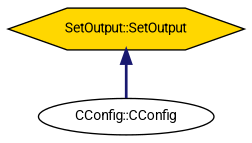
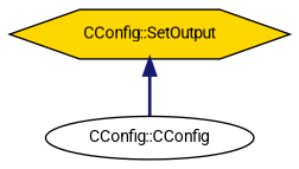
  digraph {
    rankdir=TB
    fontname=Roboto
    node [color=black fontname=Roboto fontsize=10 style=filled]
-   n1 [fillcolor=gold fontcolor=black height=0.2 label="SetOutput::SetOutput" shape=hexagon width=0.4]
+   n1 [fillcolor=gold fontcolor=black height=0.2 label="CConfig::SetOutput" shape=hexagon width=0.4]
    n2 [fillcolor=white height=0.2 label="CConfig::CConfig" shape=ellipse width=0.4]
    n1 -> n2 [color=midnightblue dir=back fontname=Roboto fontsize=10 labelfontname=Helvetica labelfontsize=10 style=bold]
  }
